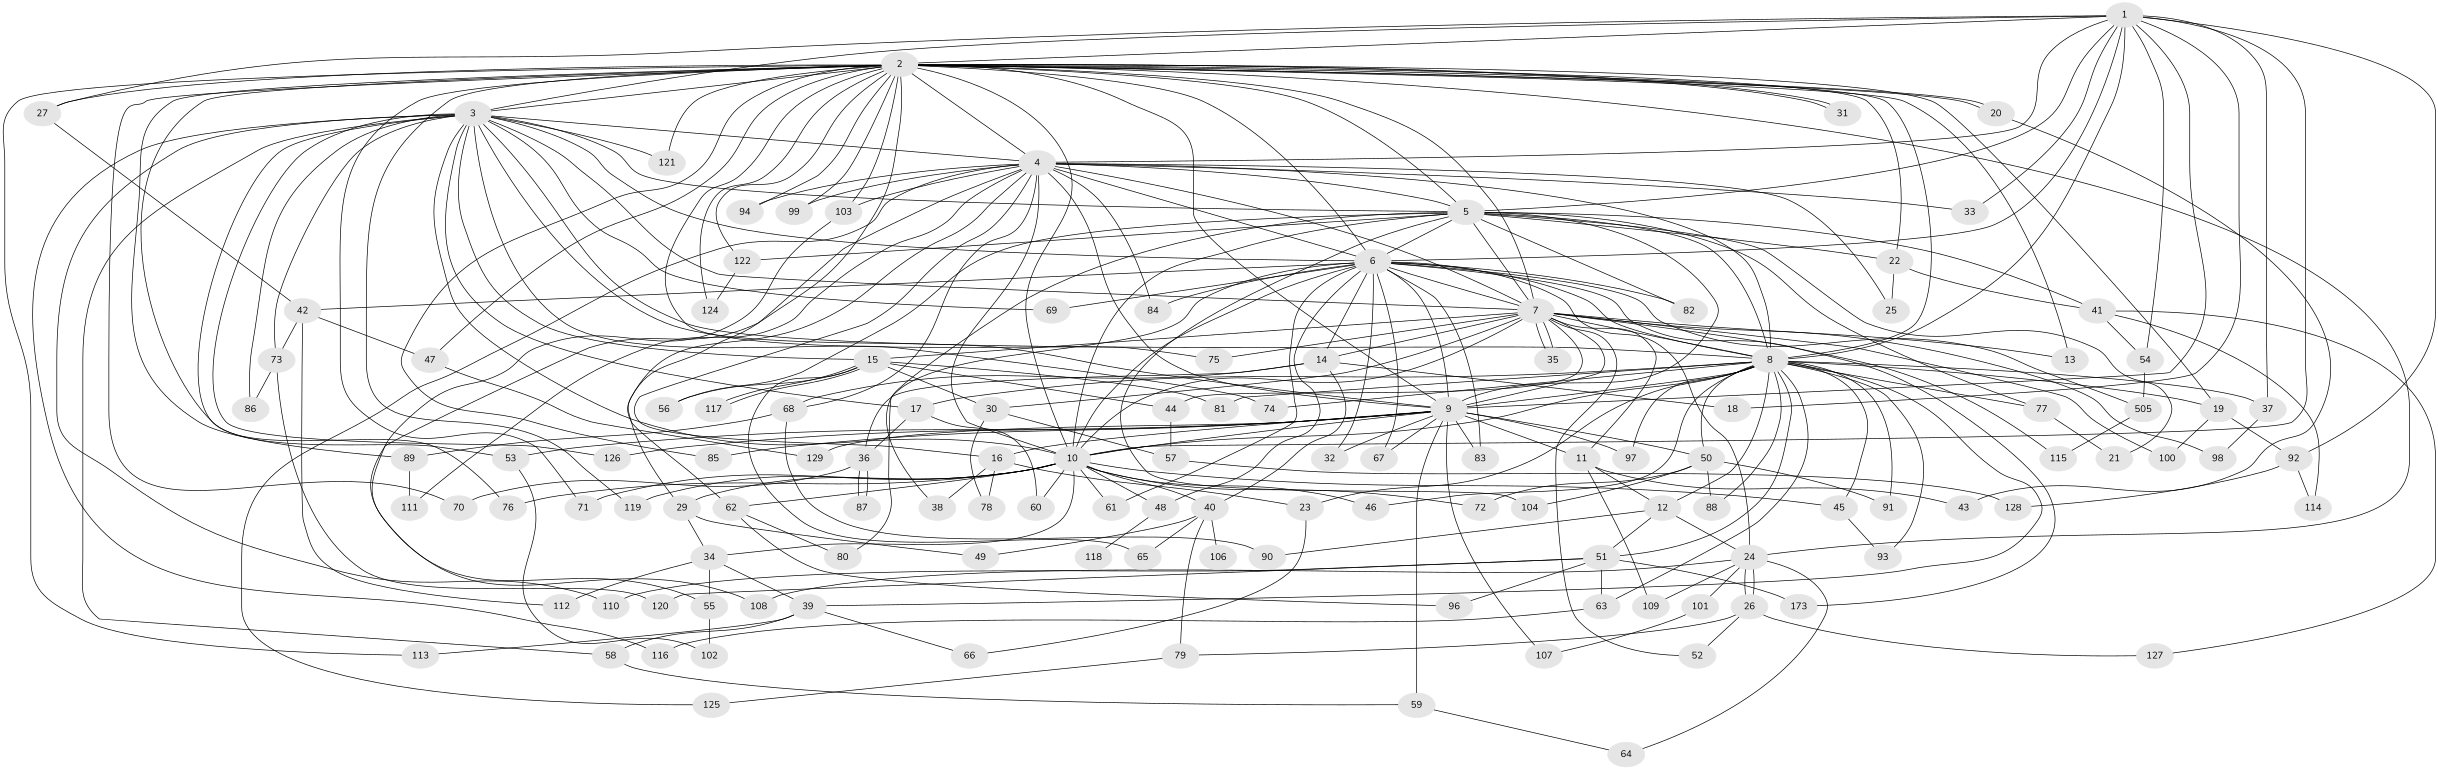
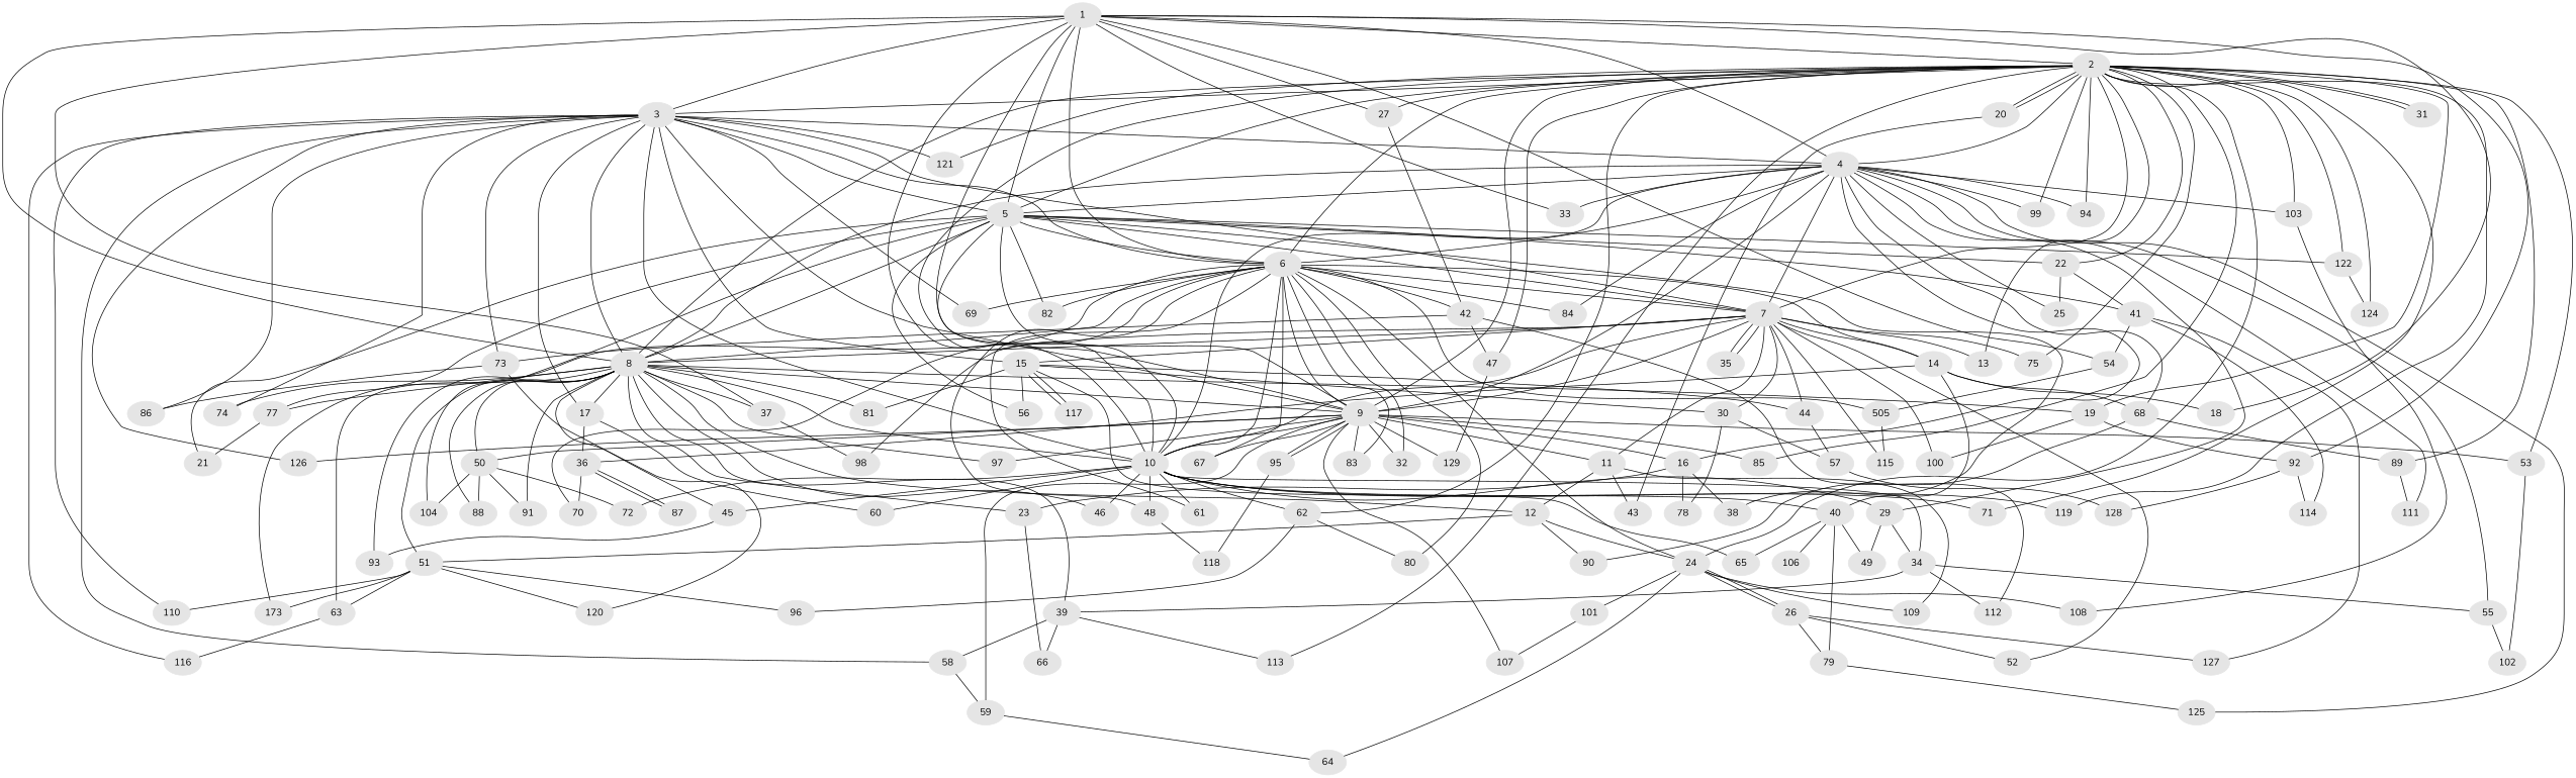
  graph {
    fontname=Nunito
    node [color=gray90 fontname=Nunito style=filled]
    edge [fontname=Nunito]
    1
    2
    3
    4
    5
    6
    8
    9
    10
    18
    27
    33
    37
    54
    92
    7
    13
    19
    20
    22
    24
    31
    47
    53
    62
    70
    71
    75
    85
    89
    94
    99
    103
    113
    119
    121
    122
    124
    15
    17
    58
    69
    73
    74
-   76
    86
    110
    116
    126
    16
    25
    29
    55
    68
    84
    111
    125
    21
    38
    41
    56
    77
    82
    104
    14
    32
    42
    48
    61
    67
    80
    83
    n73 [label=505]
    n74 [label=173]
    11
    30
    35
    44
    52
    98
    100
    115
    12
    23
    39
    45
    46
    50
    51
    63
    81
    88
    91
    93
    97
    59
+   95
    107
    129
    34
    40
    60
    72
    114
    128
    43
    101
    109
    26
    64
    108
    102
    96
    65
    117
    36
    120
    78
    49
    90
    127
    112
    118
    57
    66
    79
    106
    87
    1 -- 2
    1 -- 3
    1 -- 4
    1 -- 5
    1 -- 6
    1 -- 8
    1 -- 9
    1 -- 10
    1 -- 18
    1 -- 27
    1 -- 33
    1 -- 37
    1 -- 54
    1 -- 92
    2 -- 3
    2 -- 4
    2 -- 5
    2 -- 6
    2 -- 8
    2 -- 9
    2 -- 10
    2 -- 27
    2 -- 7
    2 -- 13
    2 -- 19
    2 -- 20
    2 -- 20
    2 -- 22
    2 -- 24
    2 -- 31
    2 -- 31
    2 -- 47
    2 -- 53
    2 -- 62
-   2 -- 70
+   6 -- 70
    2 -- 71
    2 -- 75
    2 -- 85
    2 -- 89
    2 -- 94
    2 -- 99
    2 -- 103
    2 -- 113
    2 -- 119
    2 -- 121
    2 -- 122
    2 -- 124
    3 -- 4
    3 -- 5
    3 -- 6
    3 -- 8
    3 -- 9
    3 -- 10
    3 -- 7
    3 -- 121
    3 -- 15
    3 -- 17
    3 -- 58
    3 -- 69
    3 -- 73
    3 -- 74
-   3 -- 76
    3 -- 86
    3 -- 110
    3 -- 116
    3 -- 126
    4 -- 5
    4 -- 6
    4 -- 8
    4 -- 9
    4 -- 10
    4 -- 33
    4 -- 7
    4 -- 94
    4 -- 99
    4 -- 103
    4 -- 16
    4 -- 25
    4 -- 29
    4 -- 55
    4 -- 68
    4 -- 84
    4 -- 111
    4 -- 125
    5 -- 6
    5 -- 8
    5 -- 9
    5 -- 10
    5 -- 7
    5 -- 22
    5 -- 122
    5 -- 21
    5 -- 38
    5 -- 41
    5 -- 56
    5 -- 77
    5 -- 82
    5 -- 104
    6 -- 8
    6 -- 9
    6 -- 10
    6 -- 7
    6 -- 24
    6 -- 69
    6 -- 84
    6 -- 82
    6 -- 14
    6 -- 32
    6 -- 42
    6 -- 48
    6 -- 61
    6 -- 67
    6 -- 80
    6 -- 83
    6 -- n73
    6 -- n74
    8 -- 9
    8 -- 10
    8 -- 37
    8 -- 19
    8 -- 17
    8 -- 74
    8 -- 77
    8 -- 12
    8 -- 23
    8 -- 39
    8 -- 45
    8 -- 46
    8 -- 50
    8 -- 51
    8 -- 63
    8 -- 81
    8 -- 88
    8 -- 91
    8 -- 93
    8 -- 97
    9 -- 10
    9 -- 53
    9 -- 85
    9 -- 126
    9 -- 16
    9 -- 32
    9 -- 67
    9 -- 83
    9 -- 11
    9 -- 50
    9 -- 97
    9 -- 59
+   9 -- 95
+   9 -- 95
    9 -- 107
    9 -- 129
    10 -- 62
    10 -- 71
    10 -- 119
-   10 -- 76
    10 -- 29
    10 -- 48
    10 -- 61
    10 -- 45
    10 -- 46
    10 -- 34
    10 -- 40
    10 -- 60
    10 -- 72
    27 -- 42
    37 -- 98
    54 -- n73
    92 -- 114
    92 -- 128
    7 -- 8
    7 -- 9
    7 -- 10
    7 -- 13
    7 -- 75
    7 -- 15
    7 -- 14
    7 -- 11
    7 -- 30
    7 -- 35
    7 -- 35
    7 -- 44
    7 -- 52
    7 -- 98
    7 -- 100
    7 -- 115
    19 -- 92
    19 -- 100
    20 -- 43
    22 -- 25
    22 -- 41
    24 -- 101
    24 -- 109
    24 -- 26
    24 -- 26
    24 -- 64
    24 -- 108
    47 -- 129
    53 -- 102
    62 -- 80
    62 -- 96
    89 -- 111
    103 -- 108
    122 -- 124
    15 -- 56
    15 -- 30
    15 -- 44
    15 -- 81
    15 -- 65
    15 -- 117
    15 -- 117
    17 -- 60
    17 -- 36
    58 -- 59
    73 -- 86
    73 -- 120
    16 -- 38
    16 -- 23
    16 -- 78
    29 -- 34
    29 -- 49
    55 -- 102
    68 -- 89
    68 -- 90
    41 -- 54
    41 -- 114
    41 -- 127
    77 -- 21
    14 -- 18
    14 -- 68
    14 -- 40
    14 -- 36
    42 -- 47
    42 -- 73
    42 -- 112
    48 -- 118
    n73 -- 115
    11 -- 12
    11 -- 43
    11 -- 109
    30 -- 78
    30 -- 57
    44 -- 57
    12 -- 24
    12 -- 51
    12 -- 90
    23 -- 66
    39 -- 113
    39 -- 58
    39 -- 66
    45 -- 93
    50 -- 104
    50 -- 88
    50 -- 91
    50 -- 72
    51 -- 110
    51 -- n74
    51 -- 63
    51 -- 96
    51 -- 120
    63 -- 116
    59 -- 64
+   95 -- 118
    34 -- 55
    34 -- 39
    34 -- 112
    40 -- 65
    40 -- 49
    40 -- 79
    40 -- 106
    101 -- 107
    26 -- 52
    26 -- 127
    26 -- 79
    36 -- 70
    36 -- 87
    36 -- 87
    57 -- 128
    79 -- 125
  }
